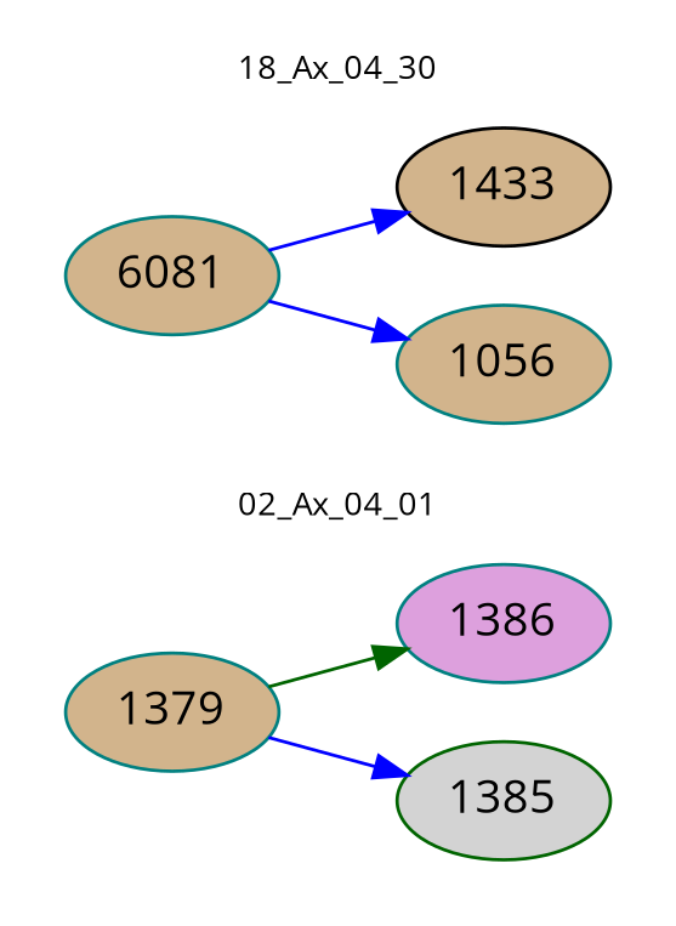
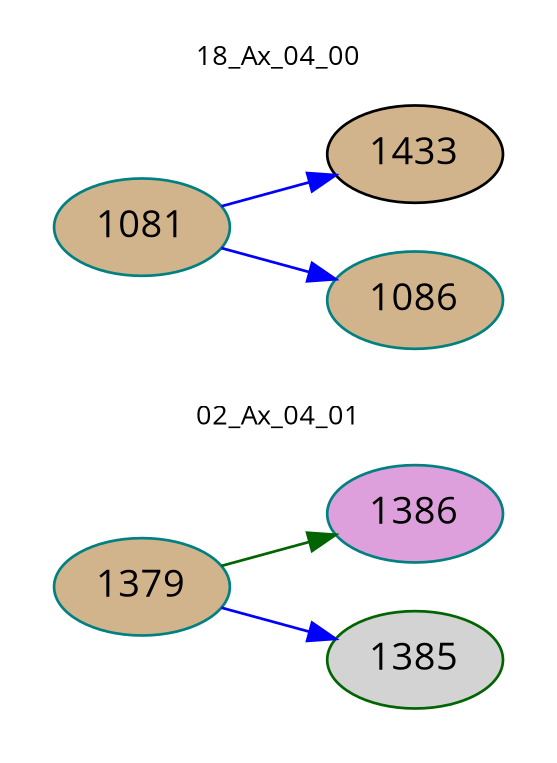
  digraph {
    fontname="Open Sans"
    rankdir=LR
    node [color=teal fillcolor=tan fontname="Open Sans" style=filled]
    edge [color=blue fontname="Open Sans"]
    n1 [label=1379]
    n2 [color=darkgreen fillcolor=lightgrey label=1385]
    n3 [fillcolor=plum label=1386]
-   n4 [label=6081]
-   n5 [label=1056]
+   n4 [label=1081]
+   n5 [label=1086]
    n6 [color=black label=1433]
    subgraph cluster_1 {
      color=white
      fontsize=10
      label="02_Ax_04_01"
      n1
      n2
      n3
    }
    subgraph cluster_2 {
      color=white
      fontsize=10
-     label="18_Ax_04_30"
+     label="18_Ax_04_00"
      n4
      n5
      n6
    }
    n1 -> n2
    n1 -> n3 [color=darkgreen]
    n4 -> n5
    n4 -> n6
  }
